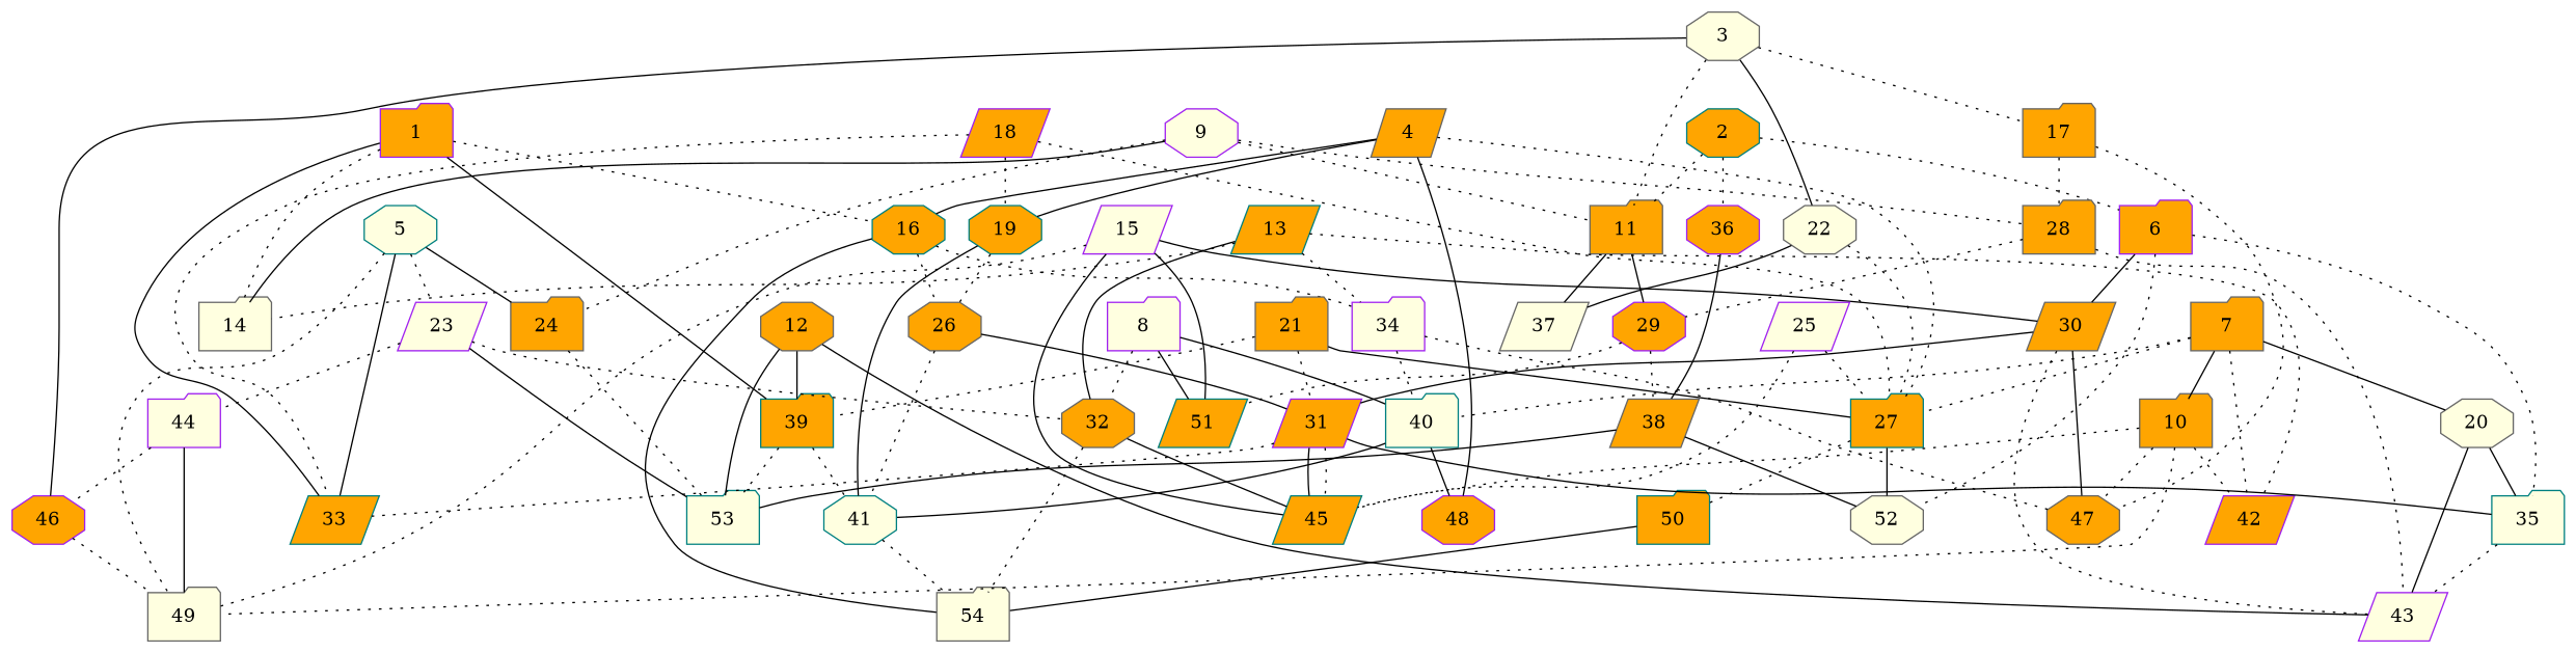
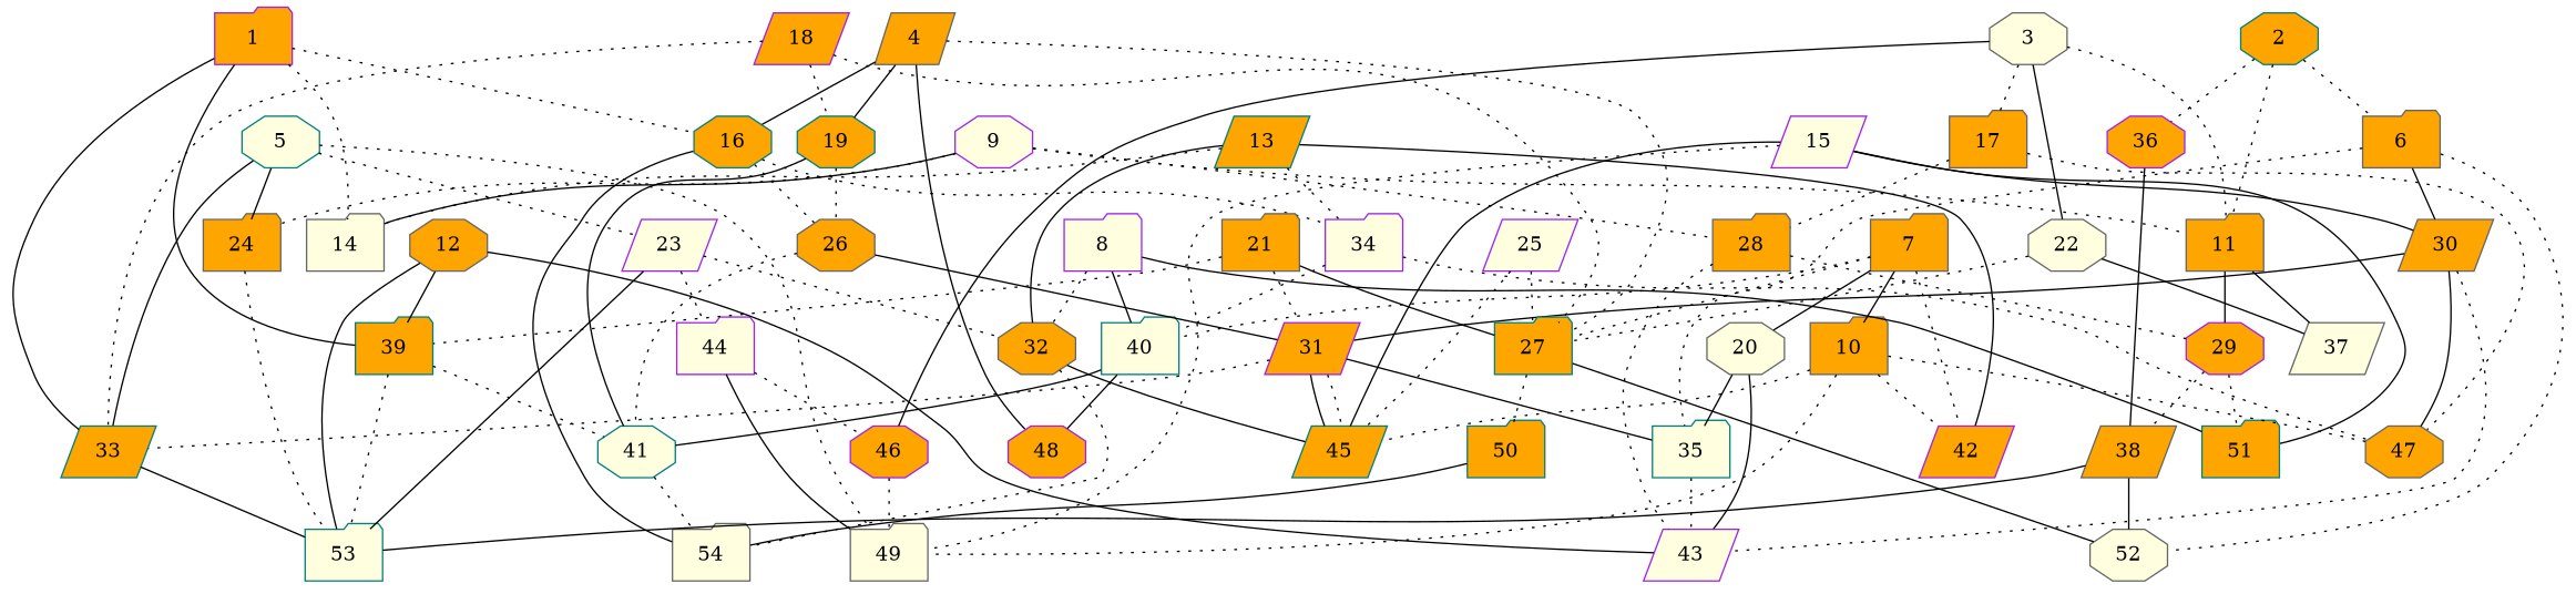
  graph {
    node [color=gray40 fillcolor=orange shape=folder style=filled]
    edge [style=dotted]
    1 [color=purple]
    14 [fillcolor=lightyellow]
    16 [color=teal shape=octagon]
    33 [color=teal shape=parallelogram]
    39 [color=teal]
    34 [color=purple fillcolor=lightyellow]
    26 [shape=octagon]
    54 [fillcolor=lightyellow]
    53 [color=teal fillcolor=lightyellow]
    41 [color=teal fillcolor=lightyellow shape=octagon]
    2 [color=teal shape=octagon]
-   6 [color=purple]
+   6
    11
    36 [color=purple shape=octagon]
    35 [color=teal fillcolor=lightyellow]
    52 [fillcolor=lightyellow shape=octagon]
    30 [shape=parallelogram]
    29 [color=purple shape=octagon]
    37 [fillcolor=lightyellow shape=parallelogram]
    38 [shape=parallelogram]
    3 [fillcolor=lightyellow shape=octagon]
    17
    22 [fillcolor=lightyellow shape=octagon]
    46 [color=purple shape=octagon]
    28
    47 [shape=octagon]
    27 [color=teal]
    49 [fillcolor=lightyellow]
    4 [shape=parallelogram]
    19 [color=teal shape=octagon]
    48 [color=purple shape=octagon]
    50 [color=teal]
    5 [color=teal fillcolor=lightyellow shape=octagon]
    23 [color=purple fillcolor=lightyellow shape=parallelogram]
    24
    32 [shape=octagon]
    44 [color=purple fillcolor=lightyellow]
    15 [color=purple fillcolor=lightyellow shape=parallelogram]
-   51 [color=teal shape=parallelogram]
+   51 [color=teal]
    45 [color=teal shape=parallelogram]
    43 [color=purple fillcolor=lightyellow shape=parallelogram]
    7
    10
    20 [fillcolor=lightyellow shape=octagon]
    40 [color=teal fillcolor=lightyellow]
    42 [color=purple shape=parallelogram]
    8 [color=purple fillcolor=lightyellow]
    9 [color=purple fillcolor=lightyellow shape=octagon]
    12 [shape=octagon]
    13 [color=teal shape=parallelogram]
    31 [color=purple shape=parallelogram]
    18 [color=purple shape=parallelogram]
    21
    25 [color=purple fillcolor=lightyellow shape=parallelogram]
    1 -- 14
    1 -- 16
    1 -- 33 [style=solid]
    1 -- 39 [style=solid]
    16 -- 34
    16 -- 26
    16 -- 54 [style=solid]
+   33 -- 53 [style=solid]
    39 -- 53
    39 -- 41
    34 -- 47
    34 -- 40
    26 -- 41
    26 -- 31 [style=solid]
    41 -- 54
    2 -- 6
    2 -- 11
    2 -- 36
    6 -- 35
    6 -- 52
    6 -- 30 [style=solid]
    11 -- 29 [style=solid]
    11 -- 37 [style=solid]
    36 -- 38 [style=solid]
    35 -- 43
    30 -- 47 [style=solid]
    30 -- 43
    30 -- 31 [style=solid]
    29 -- 38
    29 -- 51
    38 -- 53 [style=solid]
    38 -- 52 [style=solid]
    3 -- 11
    3 -- 17
    3 -- 22 [style=solid]
    3 -- 46 [style=solid]
    17 -- 28
    17 -- 47
    22 -- 37 [style=solid]
    22 -- 27
    46 -- 49
    28 -- 29
    28 -- 43
    27 -- 52 [style=solid]
    27 -- 50
    4 -- 16 [style=solid]
    4 -- 27
    4 -- 19 [style=solid]
    4 -- 48 [style=solid]
    19 -- 26
    19 -- 41 [style=solid]
    50 -- 54 [style=solid]
    5 -- 33 [style=solid]
    5 -- 49
    5 -- 23
    5 -- 24 [style=solid]
    23 -- 53 [style=solid]
    23 -- 32
    23 -- 44
    24 -- 53
    32 -- 54
    32 -- 45 [style=solid]
    44 -- 46
    44 -- 49 [style=solid]
    15 -- 30 [style=solid]
    15 -- 49
    15 -- 51 [style=solid]
    15 -- 45 [style=solid]
    7 -- 27
    7 -- 10 [style=solid]
    7 -- 20 [style=solid]
    7 -- 40
    7 -- 42
    10 -- 47
    10 -- 49
    10 -- 45
    10 -- 42
    20 -- 35 [style=solid]
    20 -- 43 [style=solid]
    40 -- 41 [style=solid]
    40 -- 48 [style=solid]
    8 -- 32
    8 -- 51 [style=solid]
    8 -- 40 [style=solid]
    9 -- 14 [style=solid]
    9 -- 11
    9 -- 28
    9 -- 24
    12 -- 39 [style=solid]
    12 -- 53 [style=solid]
    12 -- 43 [style=solid]
    13 -- 14
    13 -- 34
    13 -- 32 [style=solid]
-   13 -- 42
+   13 -- 42 [style=solid]
    31 -- 33
    31 -- 35 [style=solid]
    31 -- 45 [style=solid]
    31 -- 45
    18 -- 33
    18 -- 27
    18 -- 19
    21 -- 39
    21 -- 27 [style=solid]
    21 -- 31
    25 -- 27
    25 -- 45
  }
